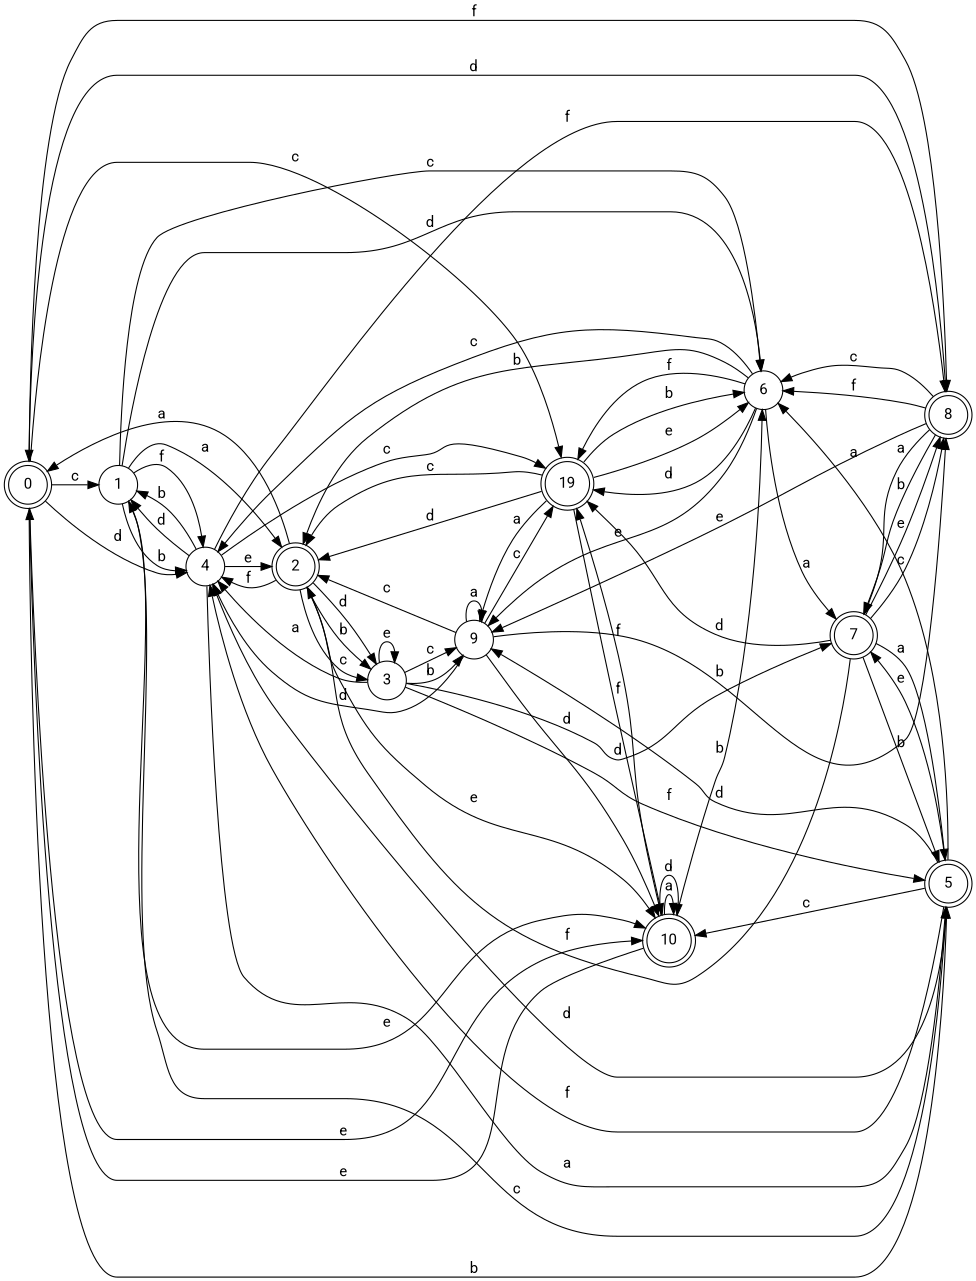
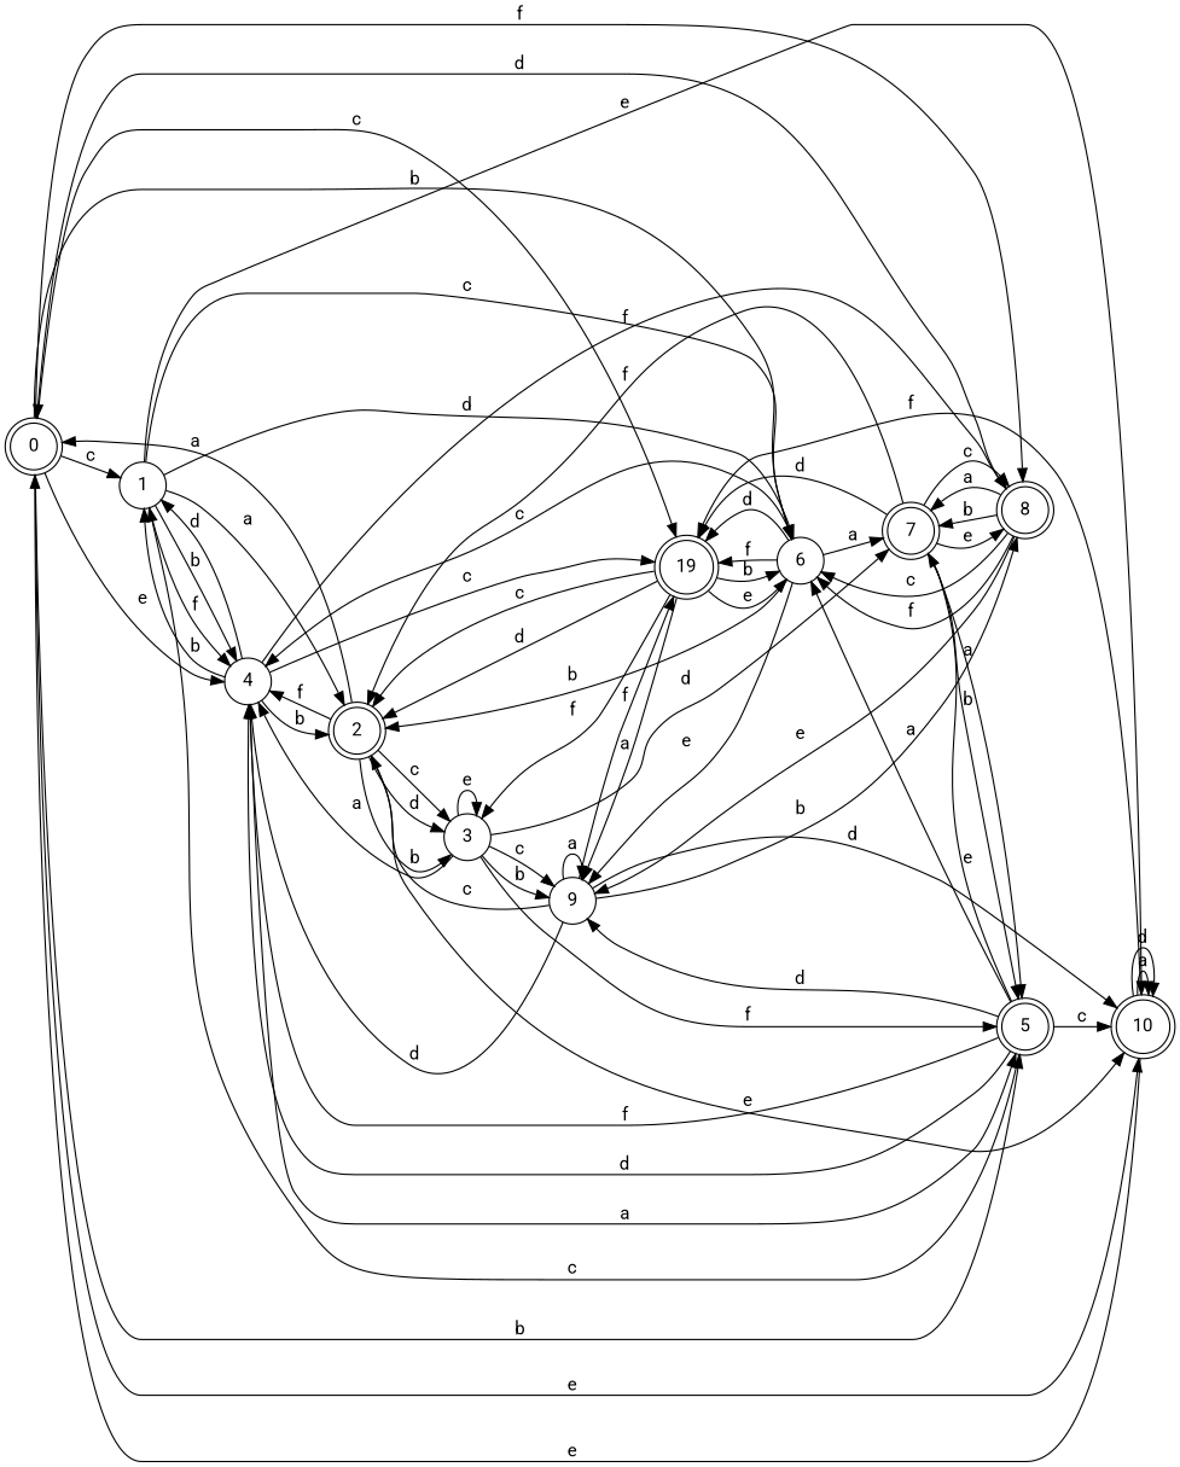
  digraph {
    fontname=Roboto
    rankdir=LR
    node [color=black fillcolor=white fontname=Roboto shape=doublecircle style="rounded,filled"]
    edge [fontname=Roboto]
    n1 [label=0]
    n2 [label=1 shape=circle style=filled]
    n3 [label=4 shape=circle style=filled]
    n4 [label=5]
    n5 [label=8]
    n6 [label=10]
    n7 [label=19]
    n8 [label=2]
    n9 [label=6 shape=circle]
    n10 [label=7]
    n11 [label=9 shape=circle style=filled]
    n12 [label=3 shape=circle style=filled]
    n1 -> n2 [label=c]
-   n1 -> n3 [label=d]
+   n1 -> n3 [label=e]
    n1 -> n4 [label=b]
    n1 -> n5 [label=f]
    n1 -> n6 [label=e]
    n1 -> n7 [label=c]
    n2 -> n3 [label=b]
    n2 -> n3 [label=f]
    n2 -> n6 [label=e]
    n2 -> n8 [label=a]
    n2 -> n9 [label=c]
    n2 -> n9 [label=d]
    n3 -> n2 [label=b]
    n3 -> n2 [label=d]
    n3 -> n4 [label=a]
    n3 -> n5 [label=f]
    n3 -> n7 [label=c]
-   n3 -> n8 [label=e]
+   n3 -> n8 [label=b]
    n4 -> n2 [label=c]
    n4 -> n3 [label=d]
    n4 -> n3 [label=f]
    n4 -> n6 [label=c]
    n4 -> n9 [label=a]
    n4 -> n10 [label=e]
    n4 -> n11 [label=d]
    n5 -> n1 [label=d]
    n5 -> n9 [label=c]
    n5 -> n9 [label=f]
    n5 -> n10 [label=a]
    n5 -> n10 [label=b]
    n5 -> n11 [label=e]
    n6 -> n1 [label=e]
    n6 -> n6 [label=a]
    n6 -> n6 [label=d]
    n6 -> n7 [label=f]
-   n6 -> n9 [label=b]
-   n7 -> n6 [label=f]
+   n1 -> n9 [label=b]
+   n7 -> n12 [label=f]
    n7 -> n8 [label=c]
    n7 -> n8 [label=d]
    n7 -> n9 [label=b]
    n7 -> n9 [label=e]
    n7 -> n11 [label=a]
    n8 -> n1 [label=a]
    n8 -> n3 [label=f]
    n8 -> n6 [label=e]
    n8 -> n12 [label=b]
    n8 -> n12 [label=c]
    n8 -> n12 [label=d]
    n9 -> n3 [label=c]
    n9 -> n7 [label=d]
    n9 -> n7 [label=f]
    n9 -> n8 [label=b]
    n9 -> n10 [label=a]
    n9 -> n11 [label=e]
    n10 -> n4 [label=a]
    n10 -> n4 [label=b]
    n10 -> n5 [label=c]
    n10 -> n5 [label=e]
    n10 -> n7 [label=d]
    n10 -> n8 [label=f]
    n11 -> n3 [label=d]
    n11 -> n5 [label=b]
    n11 -> n6 [label=d]
-   n11 -> n7 [label=c]
+   n11 -> n7 [label=f]
    n11 -> n8 [label=c]
    n11 -> n11 [label=a]
    n12 -> n3 [label=a]
    n12 -> n4 [label=f]
    n12 -> n10 [label=d]
    n12 -> n11 [label=b]
    n12 -> n11 [label=c]
    n12 -> n12 [label=e]
  }
